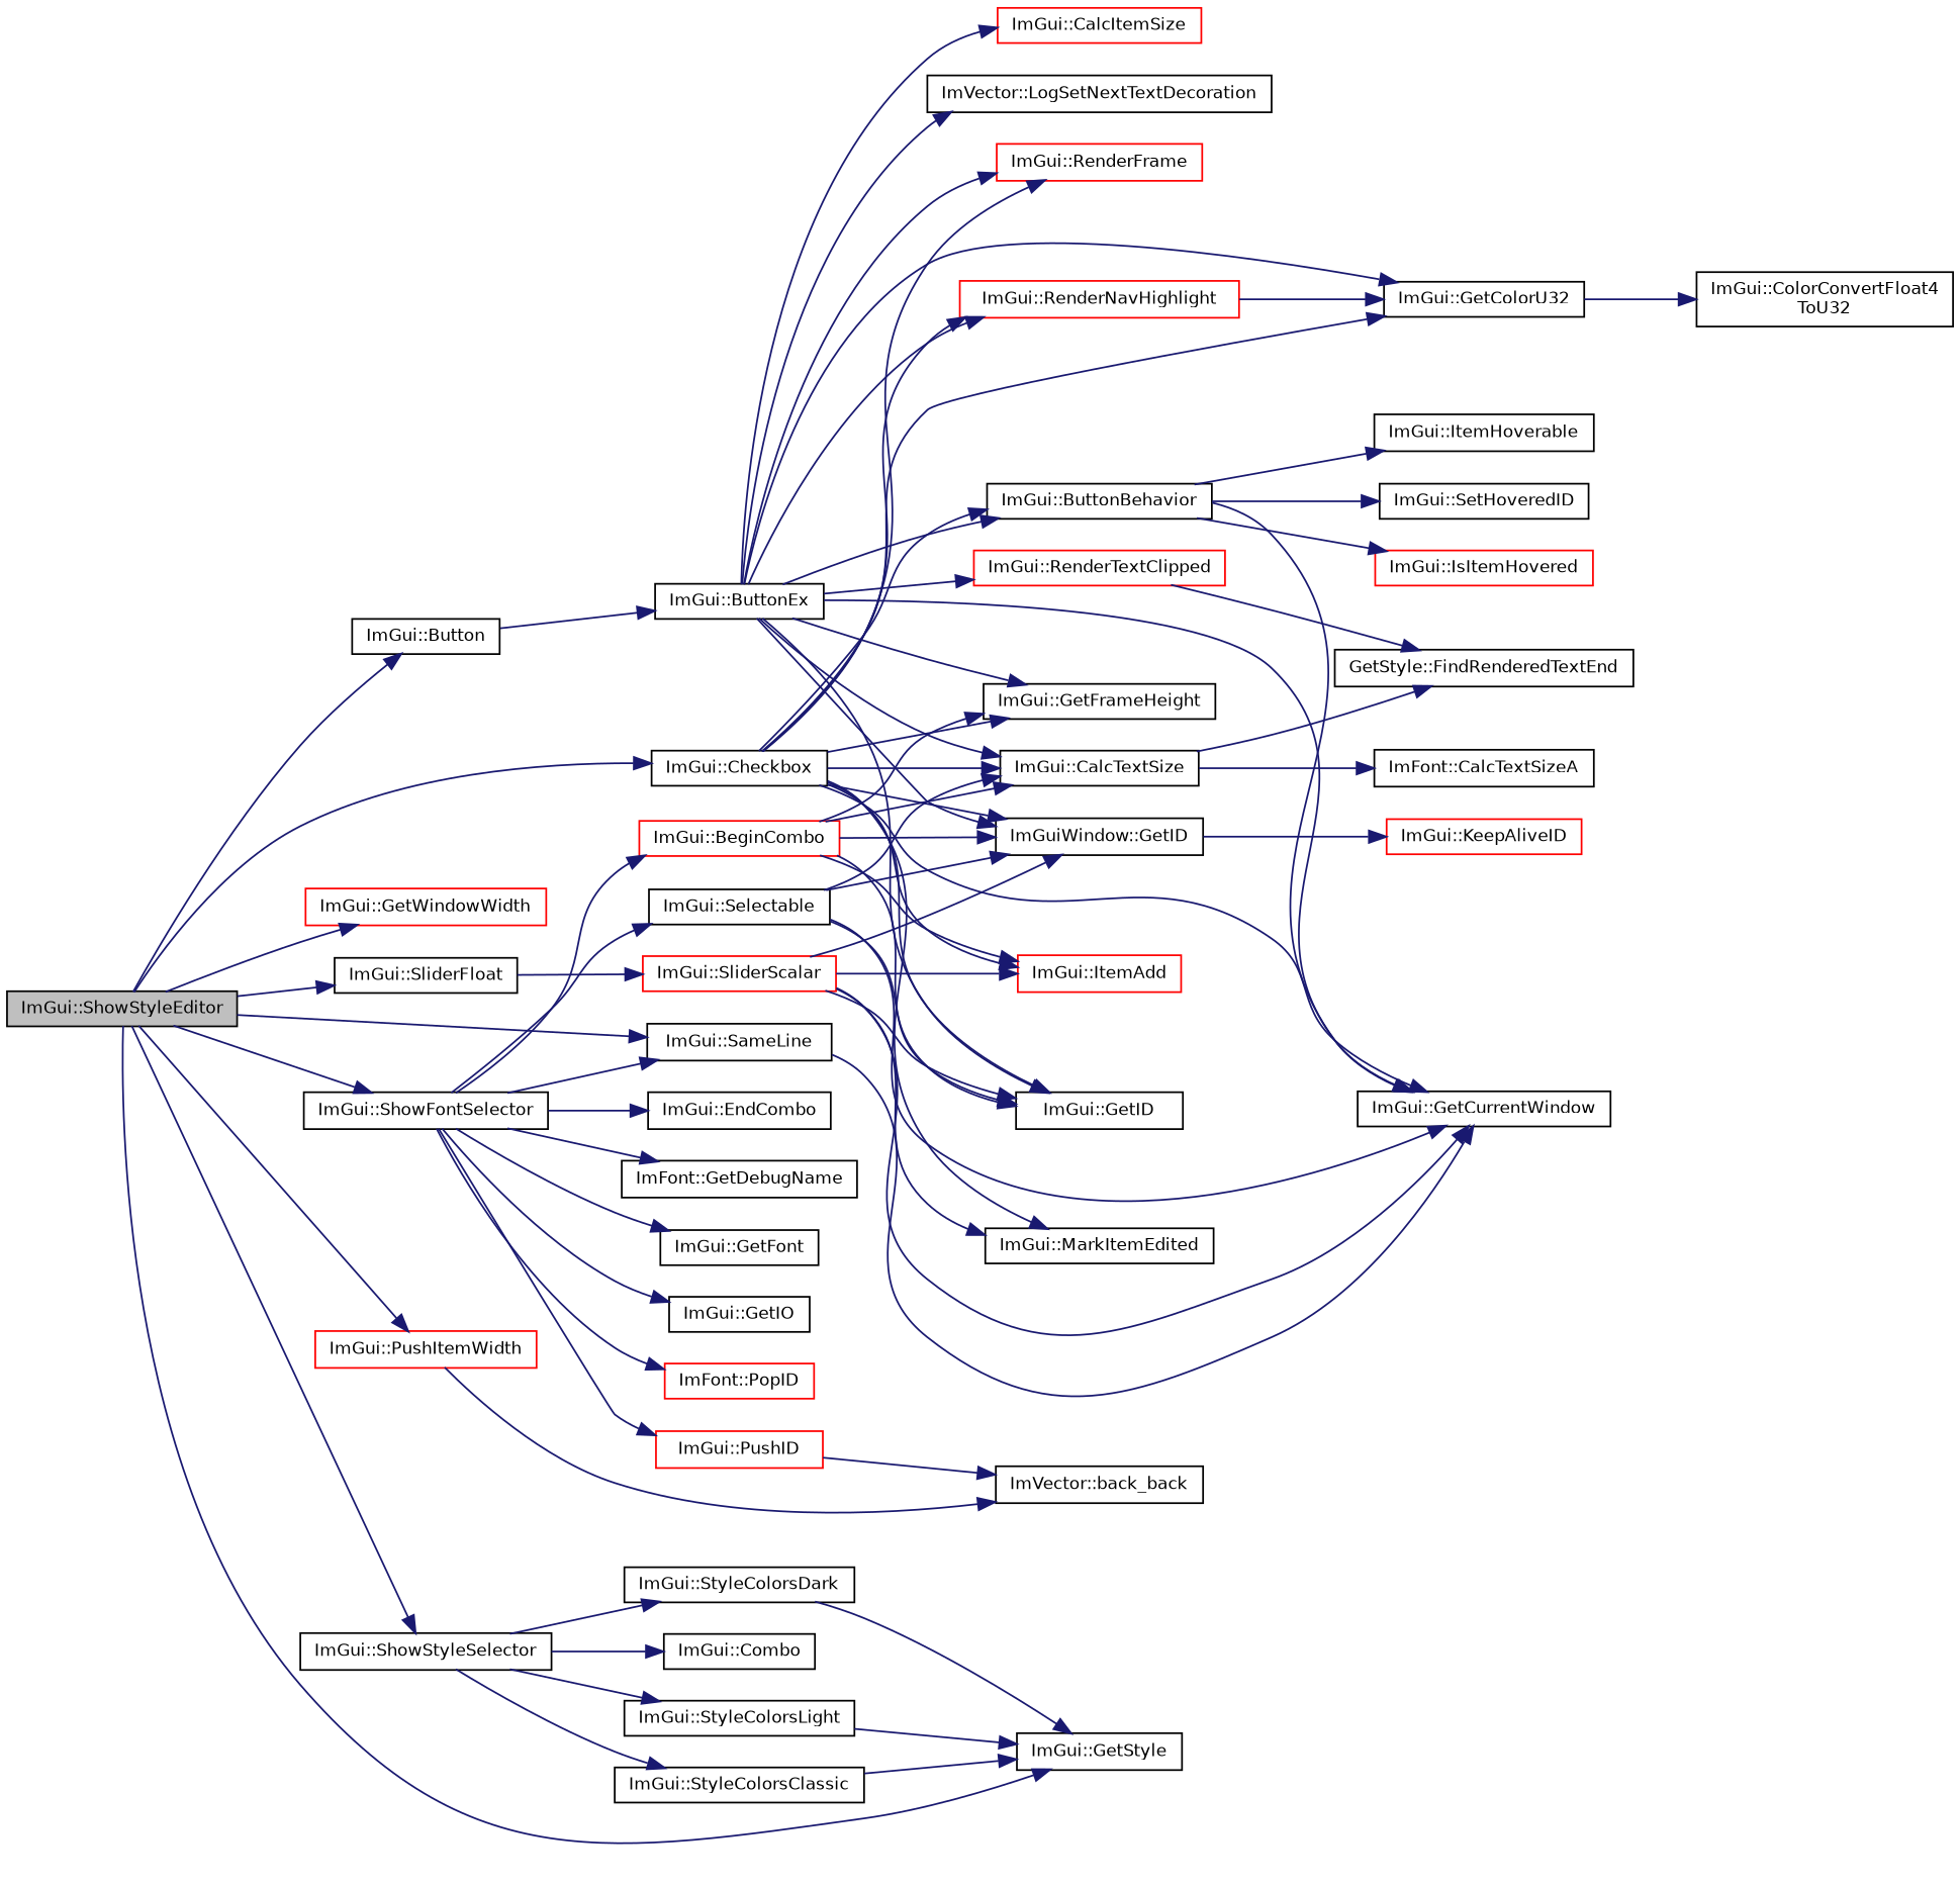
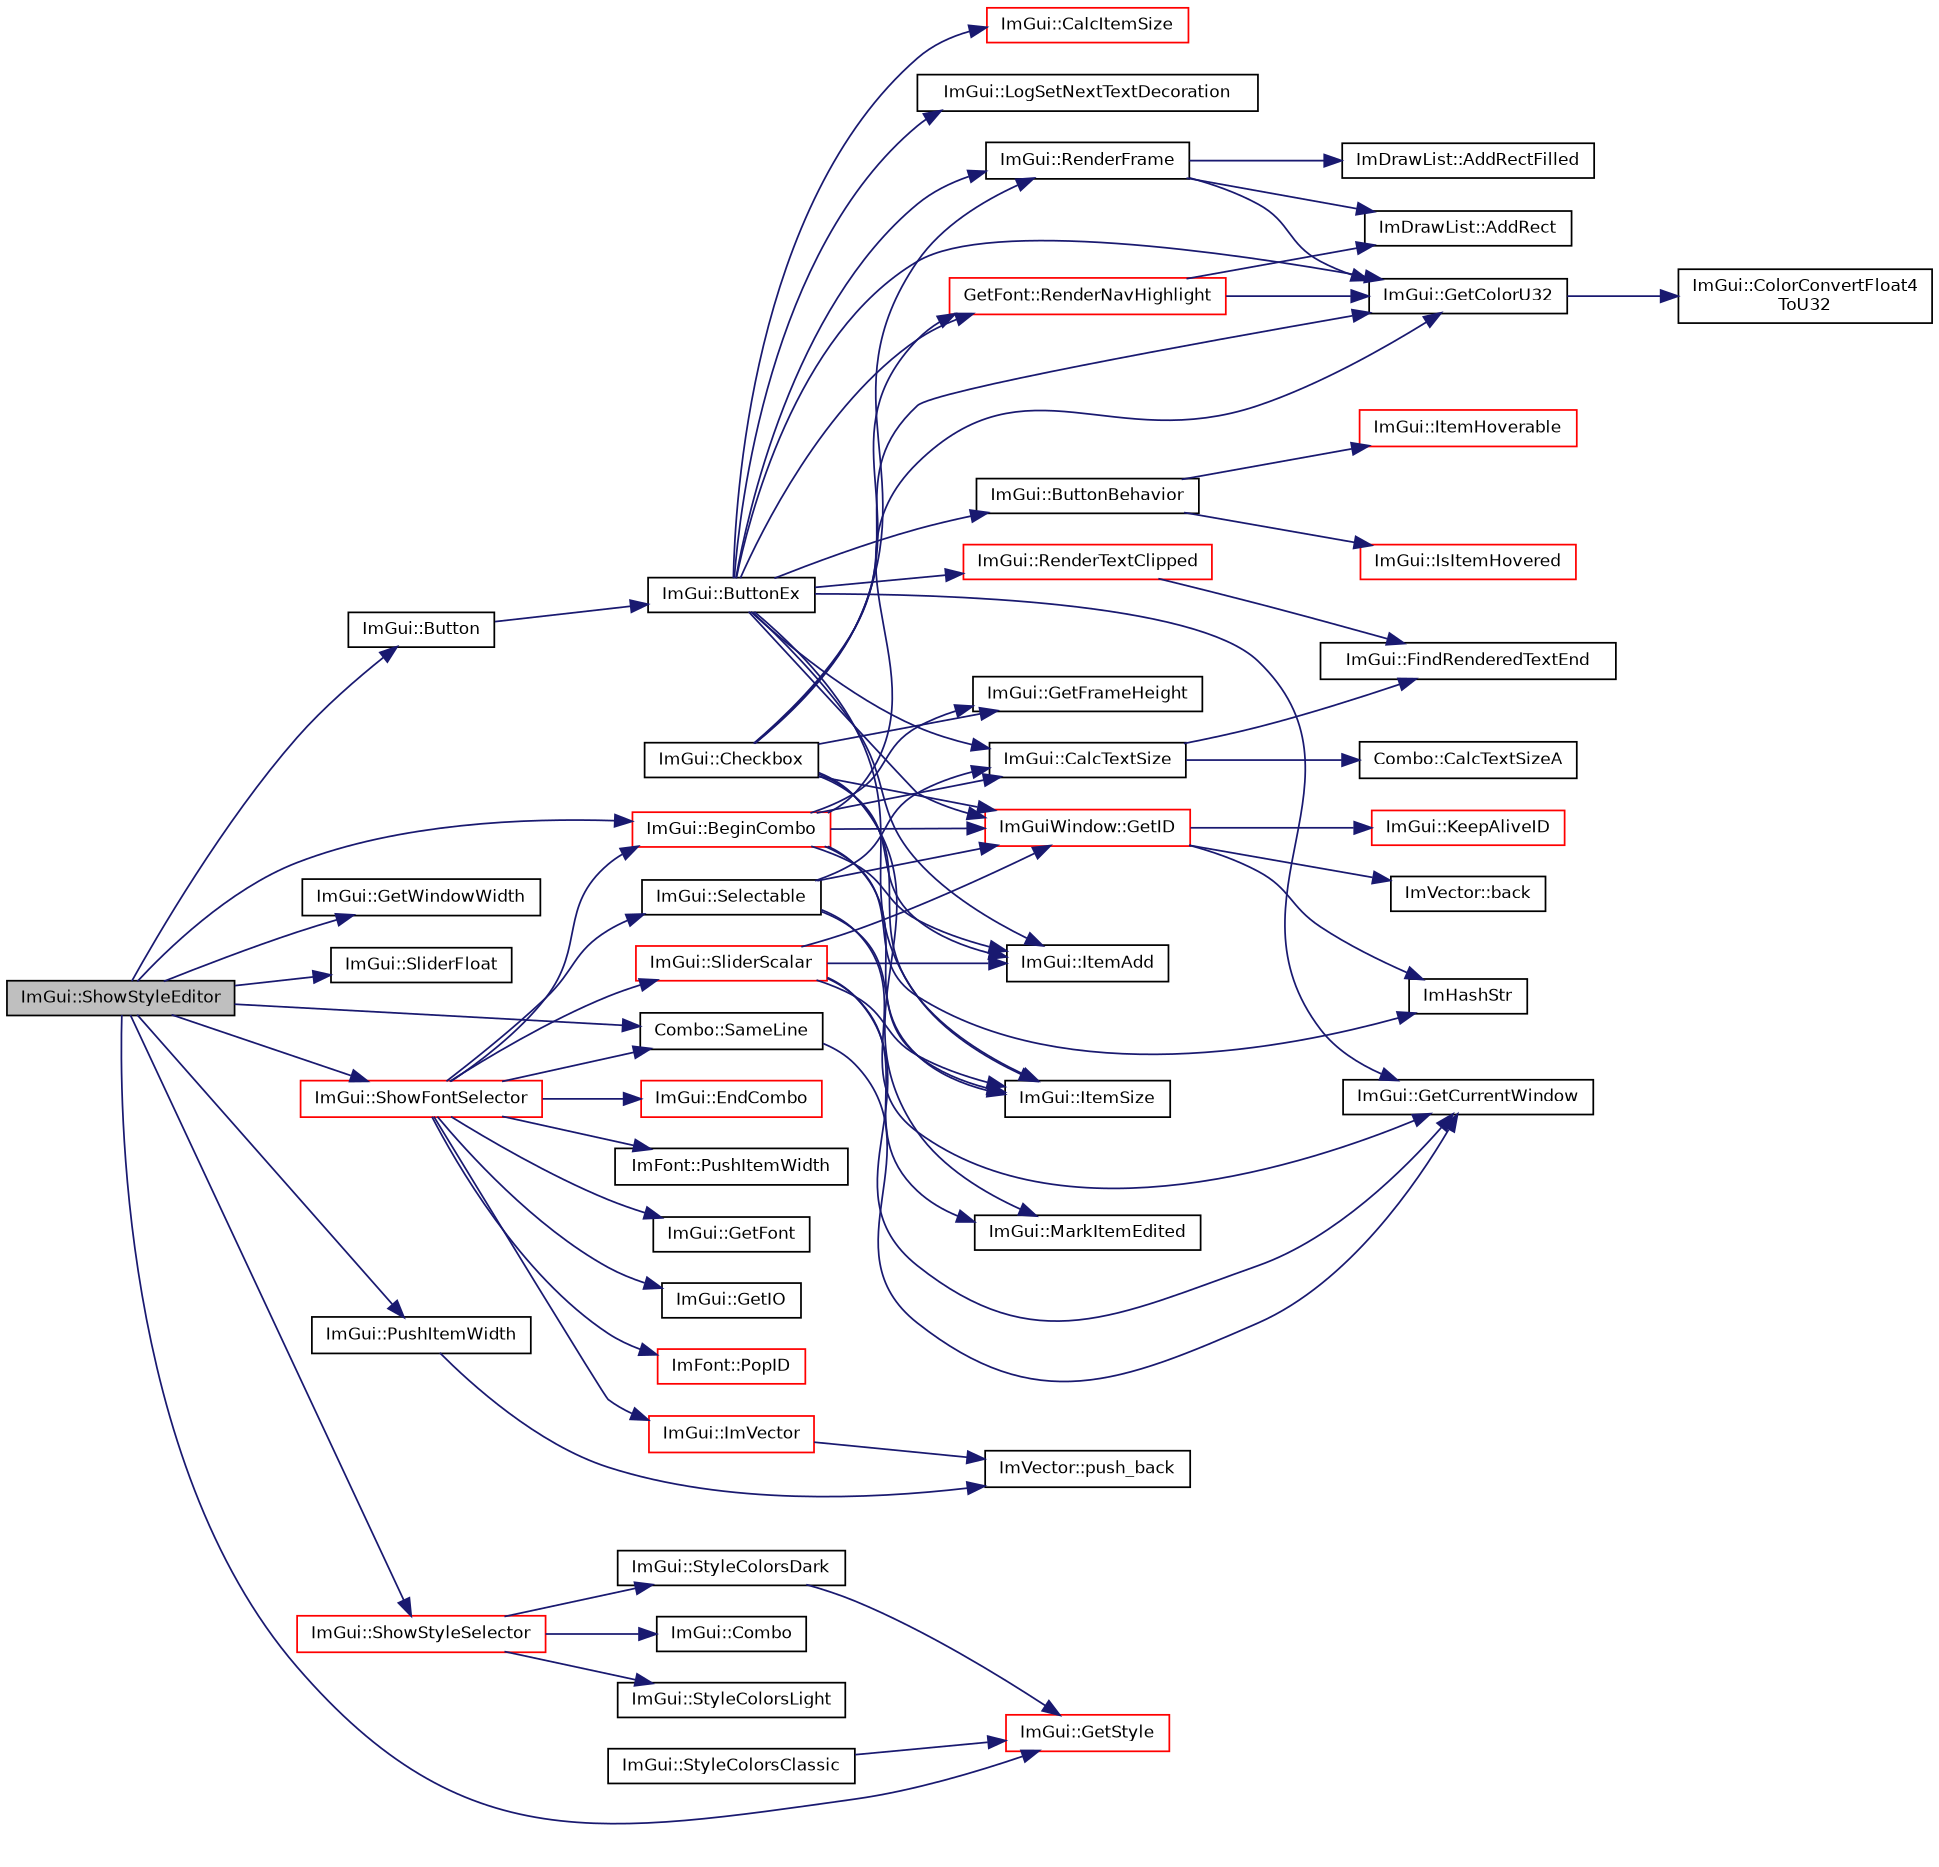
  digraph {
    rankdir=LR
    node [color=black fillcolor=white fontname=Helvetica fontsize=10 shape=record style=filled]
    edge [color=midnightblue fontname=Helvetica fontsize=10 labelfontname=Helvetica labelfontsize=10 style=solid]
    n1 [fillcolor=grey75 fontcolor=black height=0.2 label="ImGui::ShowStyleEditor" width=0.4]
    n2 [height=0.2 label="ImGui::Button" width=0.4]
    n3 [height=0.2 label="ImGui::Checkbox" width=0.4]
-   n4 [height=0.2 label="ImGui::GetStyle" width=0.4]
-   n5 [color=red height=0.2 label="ImGui::GetWindowWidth" width=0.4]
-   n6 [color=red height=0.2 label="ImGui::PushItemWidth" width=0.4]
-   n7 [height=0.2 label="ImGui::SameLine" width=0.4]
-   n8 [height=0.2 label="ImGui::ShowFontSelector" width=0.4]
-   n9 [height=0.2 label="ImGui::ShowStyleSelector" width=0.4]
+   n4 [color=red height=0.2 label="ImGui::GetStyle" width=0.4]
+   n5 [height=0.2 label="ImGui::GetWindowWidth" width=0.4]
+   n6 [height=0.2 label="ImGui::PushItemWidth" width=0.4]
+   n7 [height=0.2 label="Combo::SameLine" width=0.4]
+   n8 [color=red height=0.2 label="ImGui::ShowFontSelector" width=0.4]
+   n9 [color=red height=0.2 label="ImGui::ShowStyleSelector" width=0.4]
    n10 [height=0.2 label="ImGui::SliderFloat" width=0.4]
    n11 [height=0.2 label="ImGui::ButtonEx" width=0.4]
    n12 [height=0.2 label="ImGui::ButtonBehavior" width=0.4]
    n13 [height=0.2 label="ImGui::GetCurrentWindow" width=0.4]
    n14 [height=0.2 label="ImGui::CalcTextSize" width=0.4]
    n15 [height=0.2 label="ImGui::GetColorU32" width=0.4]
-   n16 [height=0.2 label="ImGuiWindow::GetID" width=0.4]
-   n17 [color=red height=0.2 label="ImGui::ItemAdd" width=0.4]
-   n18 [height=0.2 label="ImGui::GetID" width=0.4]
-   n19 [color=red height=0.2 label="ImGui::RenderFrame" width=0.4]
-   n20 [color=red height=0.2 label="ImGui::RenderNavHighlight" width=0.4]
+   n16 [color=red height=0.2 label="ImGuiWindow::GetID" width=0.4]
+   n17 [height=0.2 label="ImGui::ItemAdd" width=0.4]
+   n18 [height=0.2 label="ImGui::ItemSize" width=0.4]
+   n19 [height=0.2 label="ImGui::RenderFrame" width=0.4]
+   n20 [color=red height=0.2 label="GetFont::RenderNavHighlight" width=0.4]
    n21 [height=0.2 label="ImGui::GetFrameHeight" width=0.4]
    n22 [height=0.2 label="ImGui::MarkItemEdited" width=0.4]
-   n23 [height=0.2 label="ImVector::back_back" width=0.4]
+   n23 [height=0.2 label="ImVector::push_back" width=0.4]
    n24 [color=red height=0.2 label="ImGui::BeginCombo" width=0.4]
-   n25 [height=0.2 label="ImGui::EndCombo" width=0.4]
-   n26 [height=0.2 label="ImFont::GetDebugName" width=0.4]
+   n25 [color=red height=0.2 label="ImGui::EndCombo" width=0.4]
+   n26 [height=0.2 label="ImFont::PushItemWidth" width=0.4]
    n27 [height=0.2 label="ImGui::GetFont" width=0.4]
    n28 [height=0.2 label="ImGui::GetIO" width=0.4]
    n29 [color=red height=0.2 label="ImFont::PopID" width=0.4]
-   n30 [color=red height=0.2 label="ImGui::PushID" width=0.4]
+   n30 [color=red height=0.2 label="ImGui::ImVector" width=0.4]
    n31 [height=0.2 label="ImGui::Selectable" width=0.4]
    n32 [height=0.2 label="ImGui::Combo" width=0.4]
    n33 [height=0.2 label="ImGui::StyleColorsClassic" width=0.4]
    n34 [height=0.2 label="ImGui::StyleColorsDark" width=0.4]
    n35 [height=0.2 label="ImGui::StyleColorsLight" width=0.4]
    n36 [color=red height=0.2 label="ImGui::SliderScalar" width=0.4]
    n37 [color=red height=0.2 label="ImGui::CalcItemSize" width=0.4]
-   n38 [height=0.2 label="ImVector::LogSetNextTextDecoration" width=0.4]
+   n38 [height=0.2 label="ImGui::LogSetNextTextDecoration" width=0.4]
    n39 [color=red height=0.2 label="ImGui::RenderTextClipped" width=0.4]
    n40 [color=red height=0.2 label="ImGui::IsItemHovered" width=0.4]
-   n41 [height=0.2 label="ImGui::ItemHoverable" width=0.4]
-   n42 [height=0.2 label="ImGui::SetHoveredID" width=0.4]
-   n43 [height=0.2 label="ImFont::CalcTextSizeA" width=0.4]
-   n44 [height=0.2 label="GetStyle::FindRenderedTextEnd" width=0.4]
+   n41 [color=red height=0.2 label="ImGui::ItemHoverable" width=0.4]
+   n43 [height=0.2 label="Combo::CalcTextSizeA" width=0.4]
+   n44 [height=0.2 label="ImGui::FindRenderedTextEnd" width=0.4]
    n45 [height=0.2 label="ImGui::ColorConvertFloat4\lToU32" width=0.4]
+   n46 [height=0.2 label="ImVector::back" width=0.4]
+   n47 [height=0.2 label=ImHashStr width=0.4]
    n48 [color=red height=0.2 label="ImGui::KeepAliveID" width=0.4]
+   n49 [height=0.2 label="ImDrawList::AddRect" width=0.4]
+   n50 [height=0.2 label="ImDrawList::AddRectFilled" width=0.4]
    n1 -> n2
-   n1 -> n3
+   n1 -> n24
    n1 -> n4
    n1 -> n5
    n1 -> n6
    n1 -> n7
    n1 -> n8
    n1 -> n9
    n1 -> n10
    n2 -> n11
-   n3 -> n12
-   n3 -> n13
-   n3 -> n14
    n3 -> n15
    n3 -> n16
    n3 -> n17
    n3 -> n18
    n3 -> n19
    n3 -> n20
    n3 -> n21
    n3 -> n22
    n6 -> n23
    n7 -> n13
    n8 -> n7
    n8 -> n24
    n8 -> n25
    n8 -> n26
    n8 -> n27
    n8 -> n28
    n8 -> n29
    n8 -> n30
    n8 -> n31
    n9 -> n32
-   n9 -> n33
    n9 -> n34
    n9 -> n35
-   n10 -> n36
+   n8 -> n36
    n11 -> n12
    n11 -> n13
    n11 -> n14
    n11 -> n15
    n11 -> n16
-   n11 -> n21
+   n11 -> n17
    n11 -> n18
    n11 -> n19
    n11 -> n20
    n11 -> n37
    n11 -> n38
    n11 -> n39
-   n12 -> n13
    n12 -> n40
    n12 -> n41
-   n12 -> n42
    n14 -> n43
    n14 -> n44
    n15 -> n45
+   n16 -> n46
+   n16 -> n47
    n16 -> n48
+   n19 -> n15
+   n19 -> n49
+   n19 -> n50
    n20 -> n15
+   n20 -> n49
    n24 -> n14
+   n24 -> n15
    n24 -> n16
    n24 -> n17
    n24 -> n18
    n24 -> n21
+   n24 -> n47
    n30 -> n23
    n31 -> n13
    n31 -> n14
    n31 -> n16
    n31 -> n18
    n33 -> n4
    n34 -> n4
-   n35 -> n4
    n36 -> n13
    n36 -> n16
    n36 -> n17
    n36 -> n18
    n36 -> n22
    n39 -> n44
  }
